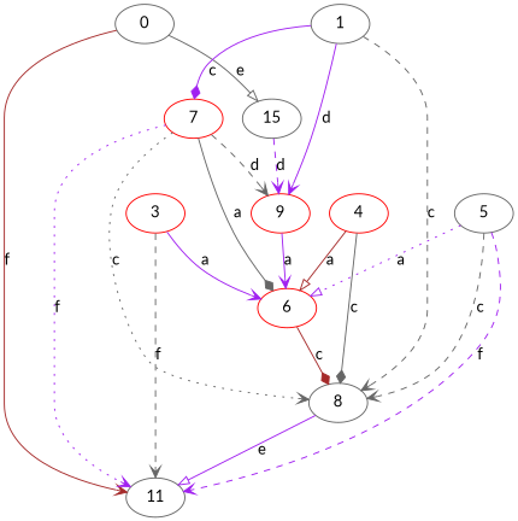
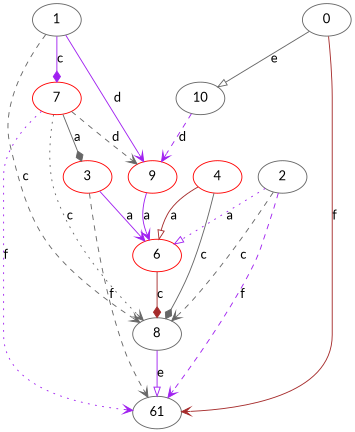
  strict digraph {
    fontname=Lato
    node [color=gray40 fontname=Lato]
    edge [arrowhead=vee color=purple fontname=Lato style=solid]
    3 [color=red]
    6 [color=red]
-   11
+   11 [label=61]
    8
    4 [color=red]
-   10 [label=15]
+   10
    9 [color=red]
    0
    7 [color=red]
    1
-   2 [label=5]
+   2
    3 -> 6 [label=a]
    3 -> 11 [color=gray40 label=f style=dashed]
    6 -> 8 [arrowhead=diamond color=brown label=c]
    8 -> 11 [arrowhead=onormal label=e]
    4 -> 6 [arrowhead=onormal color=brown label=a]
    4 -> 8 [arrowhead=diamond color=gray40 label=c]
    10 -> 9 [label=d style=dashed]
    9 -> 6 [label=a]
    0 -> 11 [color=brown label=f]
    0 -> 10 [arrowhead=onormal color=gray40 label=e]
-   7 -> 6 [arrowhead=diamond color=gray40 label=a]
+   7 -> 3 [arrowhead=diamond color=gray40 label=a]
    7 -> 11 [label=f style=dotted]
    7 -> 8 [color=gray40 label=c style=dotted]
    7 -> 9 [color=gray40 label=d style=dashed]
    1 -> 8 [color=gray40 label=c style=dashed]
    1 -> 9 [label=d]
    1 -> 7 [arrowhead=diamond label=c]
    2 -> 6 [arrowhead=onormal label=a style=dotted]
    2 -> 11 [label=f style=dashed]
    2 -> 8 [color=gray40 label=c style=dashed]
  }
